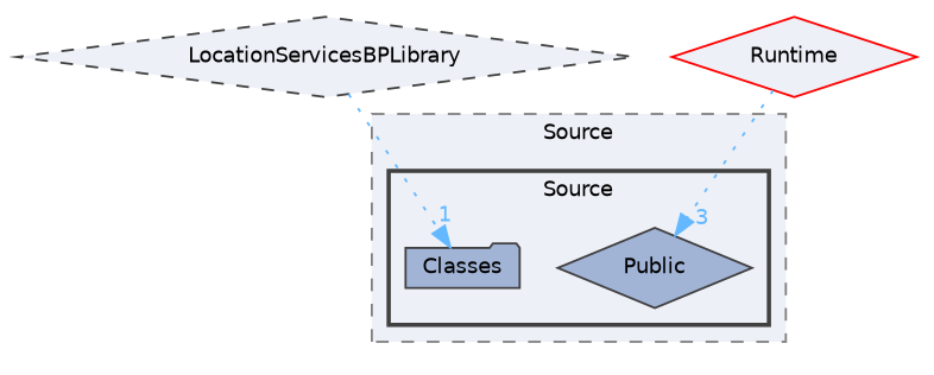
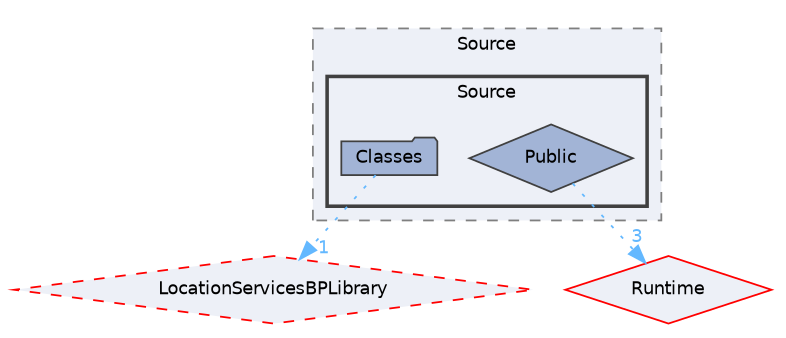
  digraph {
    compound=true
    node [color=grey25 fillcolor="#a2b4d6" fontname=Helvetica fontsize=10 shape=diamond style=filled]
    edge [color=steelblue1 fontcolor=steelblue1 fontname=Helvetica fontsize=10 labeldistance=1.5 labelfontname=Helvetica labelfontsize=10 style=dotted]
    n1 [height=0.2 label=Classes shape=folder width=0.4]
    n2 [height=0.2 label=Public width=0.4]
-   n3 [fillcolor="#edf0f7" height=0.2 label=LocationServicesBPLibrary style="filled,dashed" width=0.4]
+   n3 [color=red fillcolor="#edf0f7" height=0.2 label=LocationServicesBPLibrary style="filled,dashed" width=0.4]
    n4 [color=red fillcolor="#edf0f7" height=0.2 label=Runtime width=0.4]
    subgraph cluster_1 {
      bgcolor="#edf0f7"
      fontname=Helvetica
      fontsize=10
      label=Source
      pencolor=grey50
      style="filled,dashed"
      subgraph cluster_2 {
        bgcolor="#edf0f7"
        fontname=Helvetica
        fontsize=10
        label=Source
        pencolor=grey25
        style="filled,bold"
        n1
        n2
      }
    }
-   n3 -> n1 [headlabel=1]
-   n4 -> n2 [headlabel=3]
+   n1 -> n3 [headlabel=1]
+   n2 -> n4 [headlabel=3]
  }
